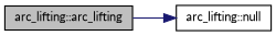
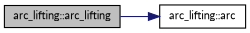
  digraph {
    rankdir=LR
    fontname=Lato
    node [color=black fontname=Lato fontsize=10 shape=record style=filled]
    n1 [fillcolor=grey75 fontcolor=black height=0.2 label="arc_lifting::arc_lifting" width=0.4]
-   n2 [fillcolor=white height=0.2 label="arc_lifting::null" width=0.4]
+   n2 [fillcolor=white height=0.2 label="arc_lifting::arc" width=0.4]
    n1 -> n2 [color=midnightblue fontname=Lato fontsize=10 labelfontname=Helvetica labelfontsize=10 style=solid]
  }
